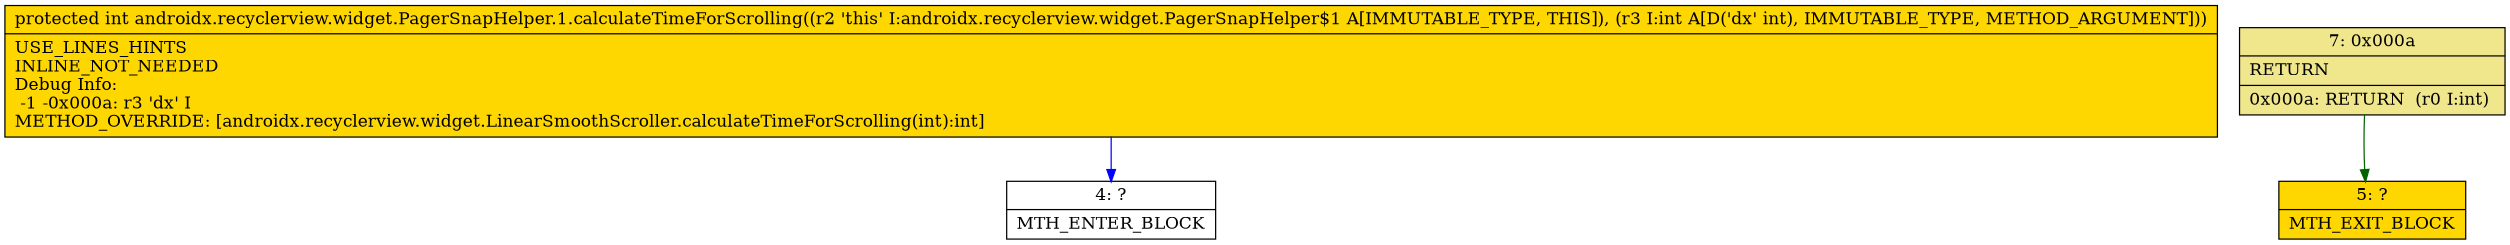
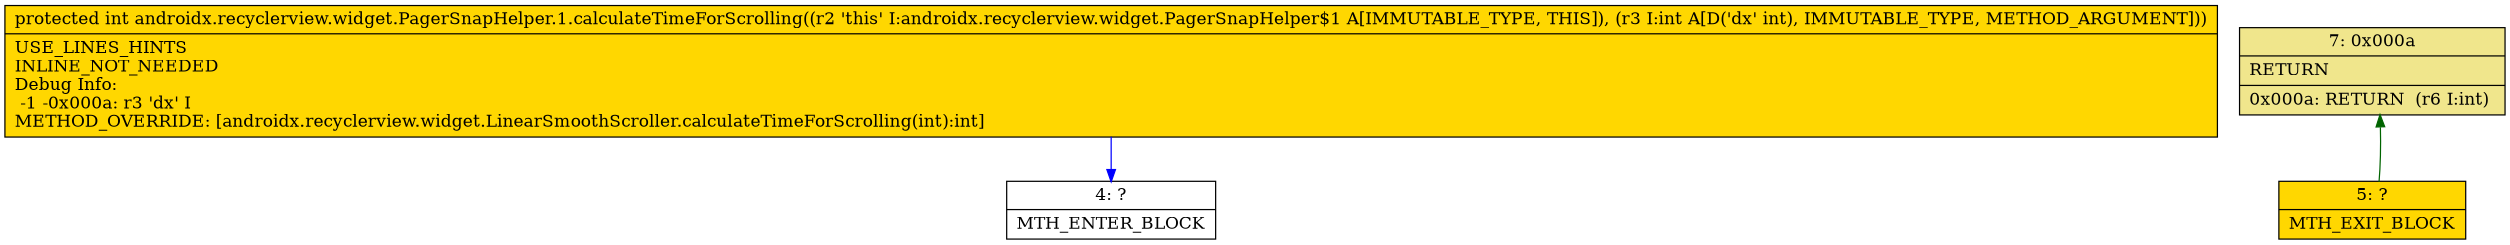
  digraph {
    node [fillcolor=gold shape=record style=filled]
    n1 [fillcolor=white label="{4\:\ ?|MTH_ENTER_BLOCK\l}"]
-   n2 [fillcolor=khaki label="{7\:\ 0x000a|RETURN\l|0x000a: RETURN  (r0 I:int) \l}"]
+   n2 [fillcolor=khaki label="{7\:\ 0x000a|RETURN\l|0x000a: RETURN  (r6 I:int) \l}"]
    n3 [label="{5\:\ ?|MTH_EXIT_BLOCK\l}"]
    n4 [label="{protected int androidx.recyclerview.widget.PagerSnapHelper.1.calculateTimeForScrolling((r2 'this' I:androidx.recyclerview.widget.PagerSnapHelper$1 A[IMMUTABLE_TYPE, THIS]), (r3 I:int A[D('dx' int), IMMUTABLE_TYPE, METHOD_ARGUMENT]))  | USE_LINES_HINTS\lINLINE_NOT_NEEDED\lDebug Info:\l  \-1 \-0x000a: r3 'dx' I\lMETHOD_OVERRIDE: [androidx.recyclerview.widget.LinearSmoothScroller.calculateTimeForScrolling(int):int]\l}"]
-   n2 -> n3 [color=darkgreen]
+   n3 -> n2 [color=darkgreen]
    n4 -> n1 [color=blue]
  }
